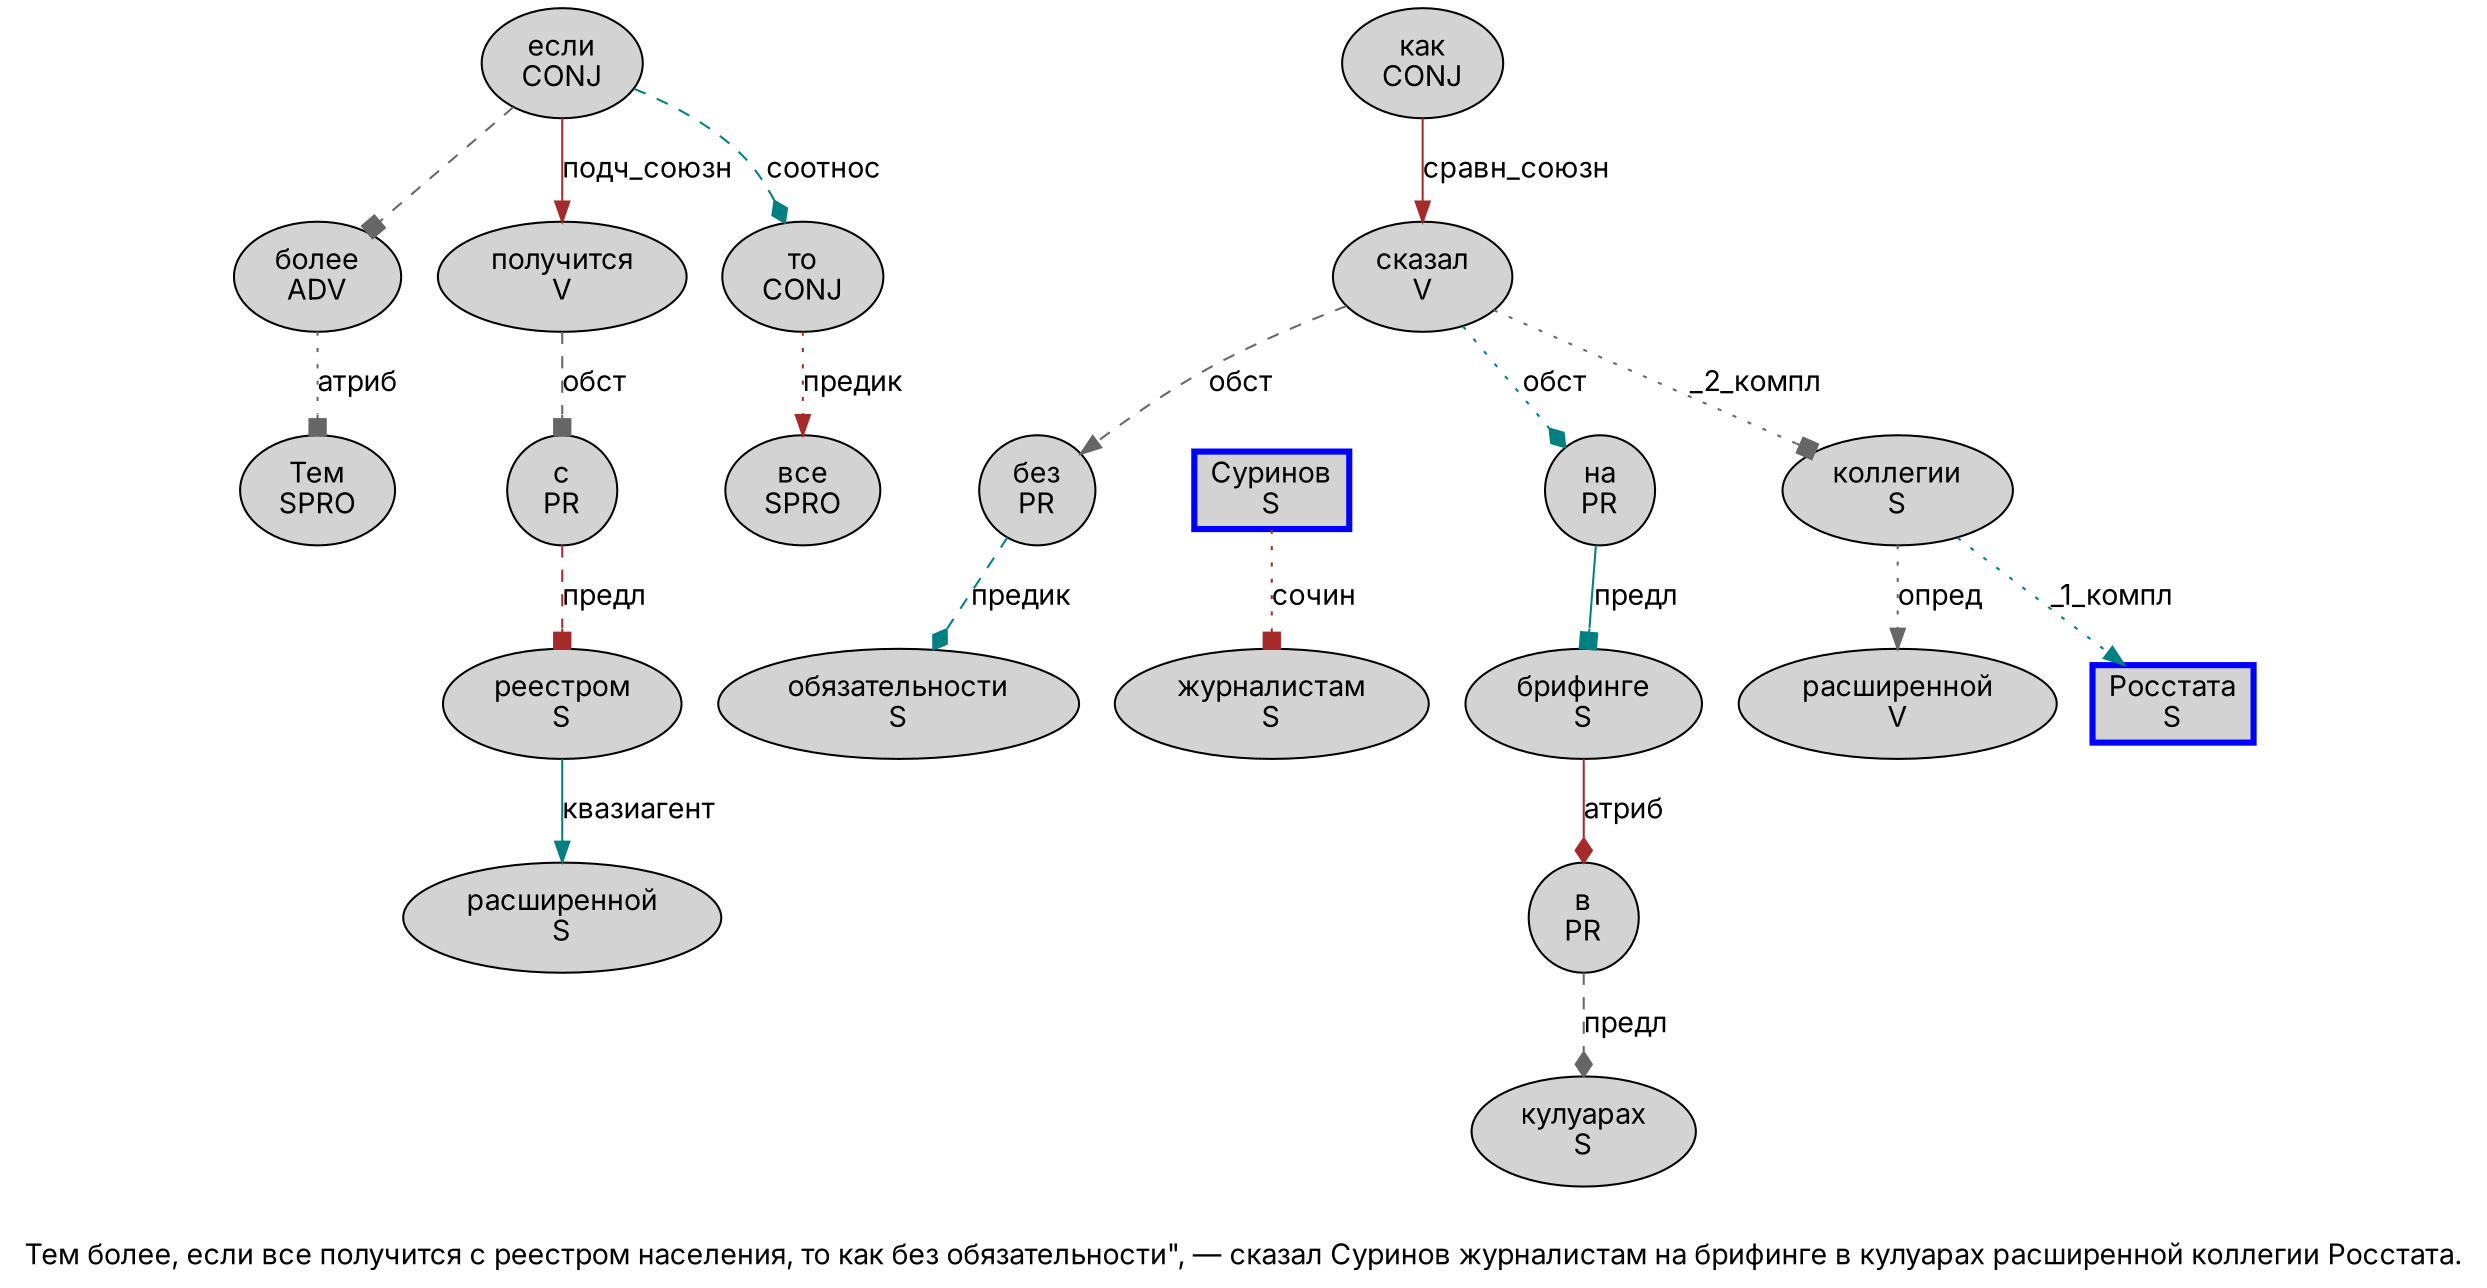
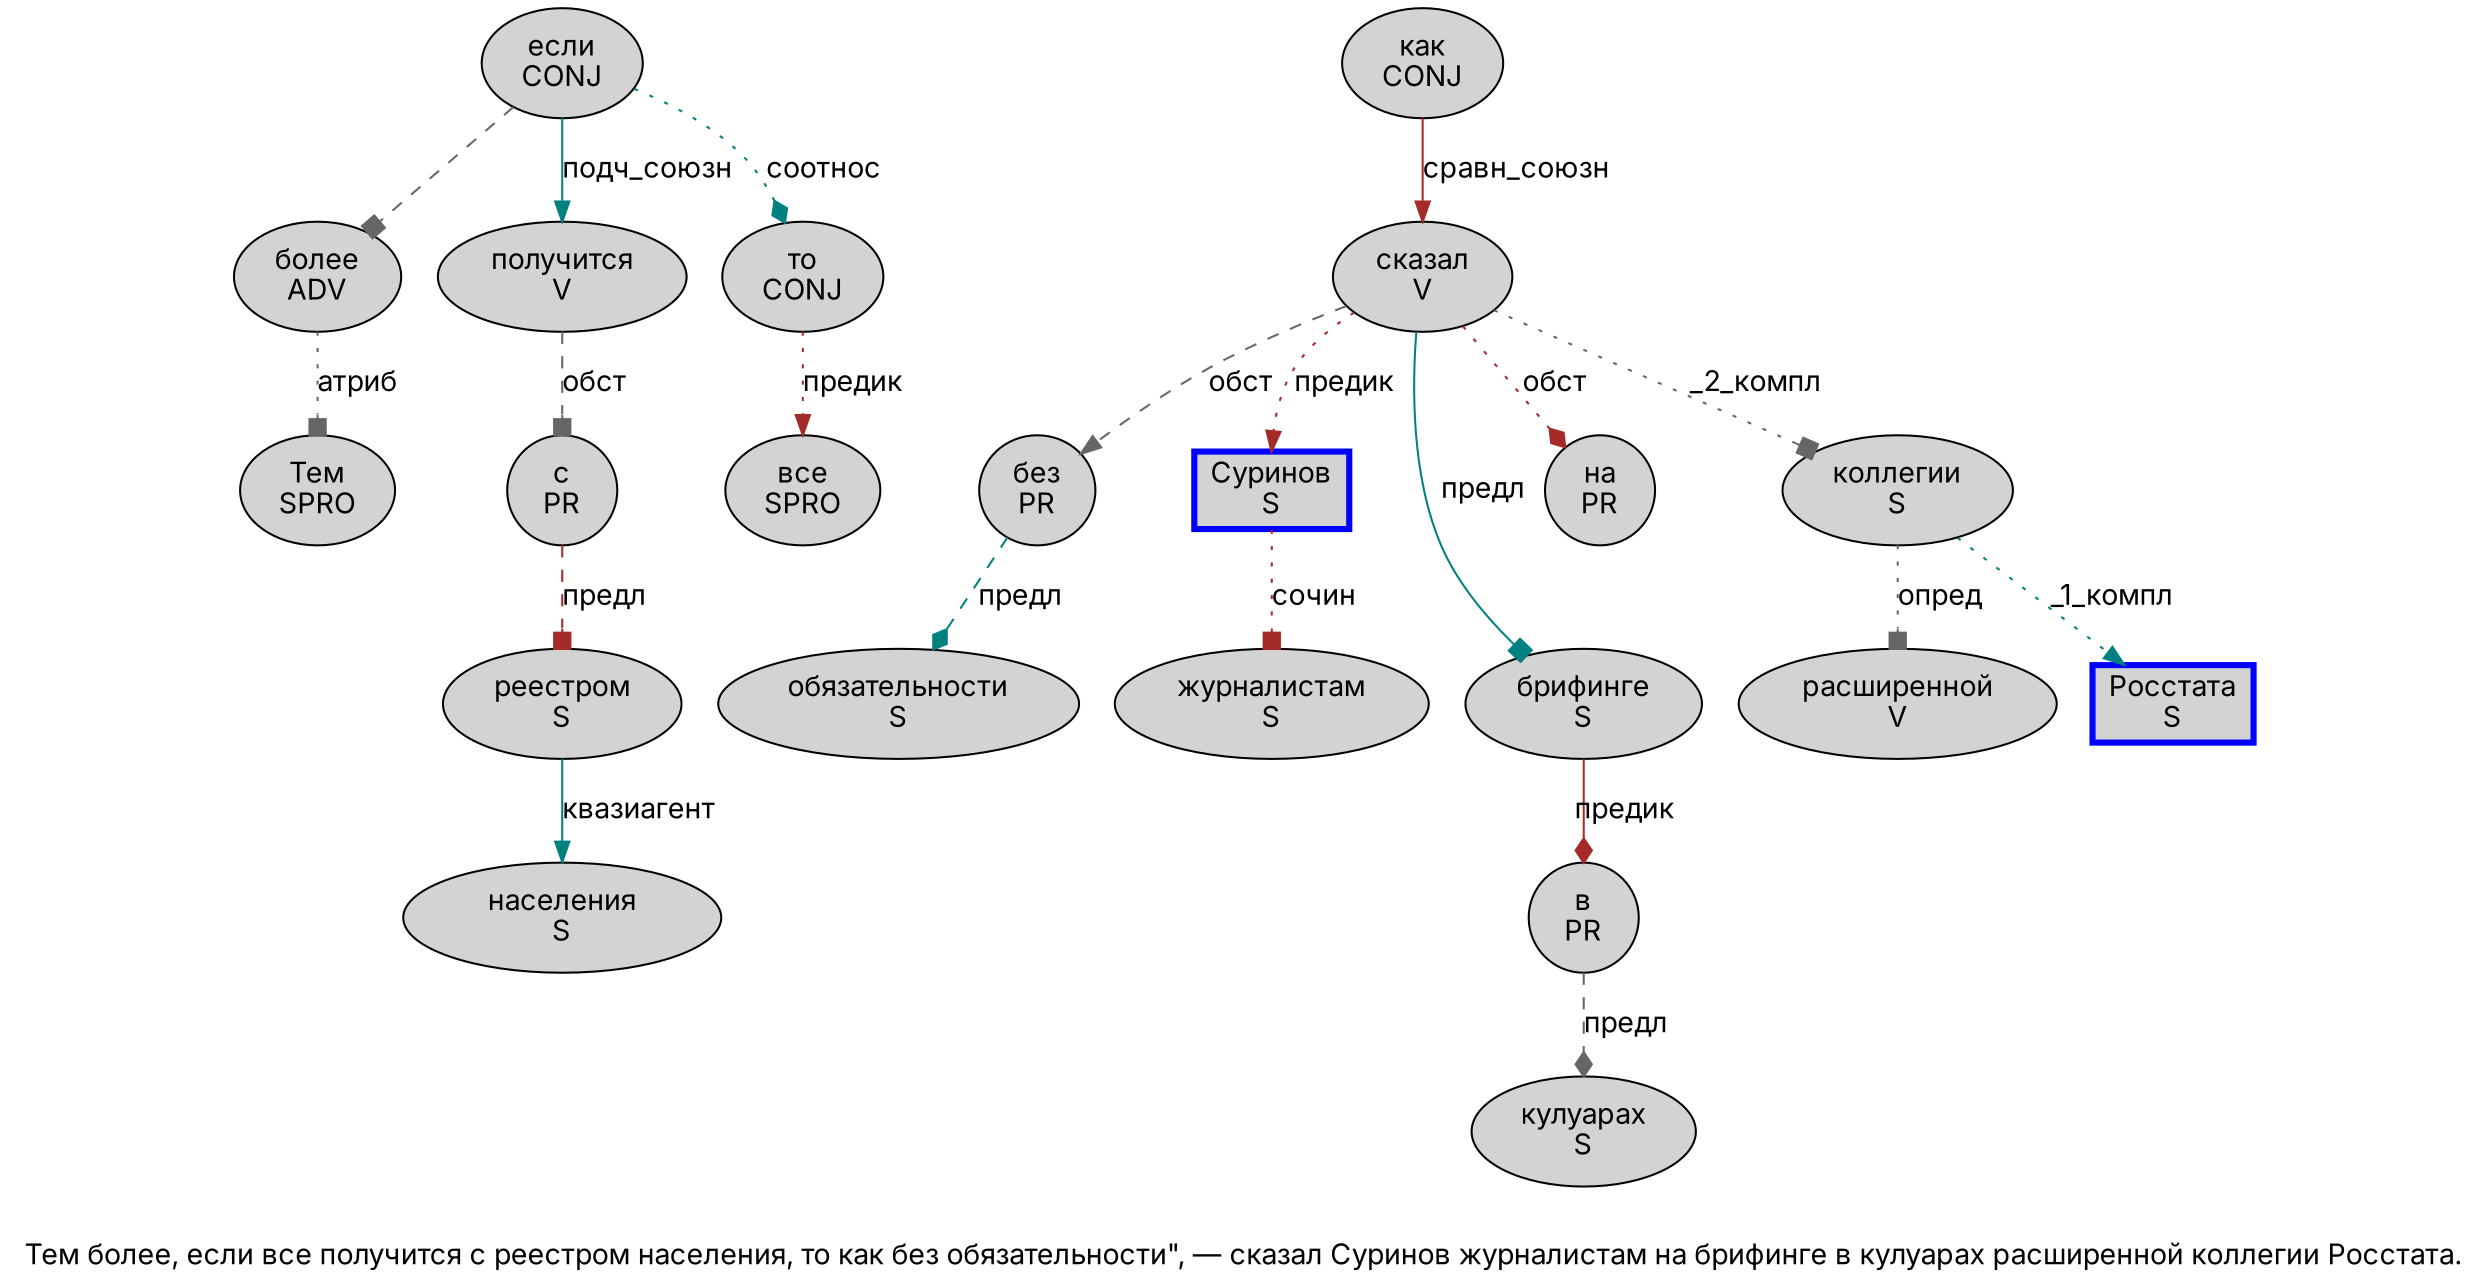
  digraph {
    fontname=Inter
    label="Тем более, если все получится с реестром населения, то как без обязательности\", — сказал Суринов журналистам на брифинге в кулуарах расширенной коллегии Росстата."
    node [fillcolor=lightgray fontname=Inter penwidth=1 shape=ellipse style=filled]
    edge [arrowhead=box color=gray40 fontname=Inter style=dotted]
    n1 [label="Тем\nSPRO"]
    n2 [label="более\nADV"]
    n3 [label="если\nCONJ"]
    n4 [label="получится\nV"]
    n5 [label="то\nCONJ"]
    n6 [label="с\nPR"]
    n7 [label="все\nSPRO"]
    n8 [label="реестром\nS"]
-   n9 [label="расширенной\nS"]
+   n9 [label="населения\nS"]
    n10 [label="как\nCONJ"]
    n11 [label="сказал\nV"]
    n12 [label="без\nPR"]
    n13 [color=blue label="Суринов\nS" penwidth=3 shape=box]
    n14 [label="на\nPR"]
    n15 [label="коллегии\nS"]
    n16 [label="обязательности\nS"]
    n17 [label="журналистам\nS"]
    n18 [label="брифинге\nS"]
    n19 [label="расширенной\nV"]
    n20 [color=blue label="Росстата\nS" penwidth=3 shape=box]
    n21 [label="в\nPR"]
    n22 [label="кулуарах\nS"]
    n2 -> n1 [label="атриб"]
    n3 -> n2 [style=dashed]
-   n3 -> n4 [arrowhead=normal color=brown label="подч_союзн" style=solid]
-   n3 -> n5 [arrowhead=diamond color=teal label="соотнос" style=dashed]
+   n3 -> n4 [arrowhead=normal color=teal label="подч_союзн" style=solid]
+   n3 -> n5 [arrowhead=diamond color=teal label="соотнос"]
    n4 -> n6 [label="обст" style=dashed]
    n5 -> n7 [arrowhead=normal color=brown label="предик"]
    n6 -> n8 [color=brown label="предл" style=dashed]
    n8 -> n9 [arrowhead=normal color=teal label="квазиагент" style=solid]
    n10 -> n11 [arrowhead=normal color=brown label="сравн_союзн" style=solid]
    n11 -> n12 [arrowhead=normal label="обст" style=dashed]
-   n11 -> n14 [arrowhead=diamond color=teal label="обст"]
+   n11 -> n13 [arrowhead=normal color=brown label="предик"]
+   n11 -> n14 [arrowhead=diamond color=brown label="обст"]
    n11 -> n15 [label="_2_компл"]
-   n12 -> n16 [arrowhead=diamond color=teal label="предик" style=dashed]
+   n12 -> n16 [arrowhead=diamond color=teal label="предл" style=dashed]
    n13 -> n17 [color=brown label="сочин"]
-   n14 -> n18 [color=teal label="предл" style=solid]
-   n15 -> n19 [arrowhead=normal label="опред"]
+   n11 -> n18 [color=teal label="предл" style=solid]
+   n15 -> n19 [label="опред"]
    n15 -> n20 [arrowhead=normal color=teal label="_1_компл"]
-   n18 -> n21 [arrowhead=diamond color=brown label="атриб" style=solid]
+   n18 -> n21 [arrowhead=diamond color=brown label="предик" style=solid]
    n21 -> n22 [arrowhead=diamond label="предл" style=dashed]
  }
